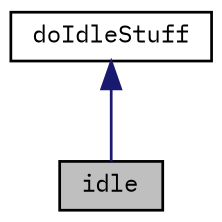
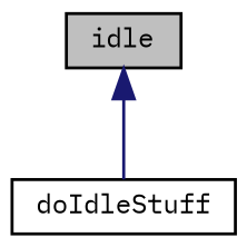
  digraph {
    rankdir=TB
    fontname="IBM Plex Mono"
    node [color=black fontname="IBM Plex Mono" fontsize=9 shape=record]
    n1 [fillcolor=grey75 fontcolor=black height=0.2 label=idle style=filled width=0.4]
    n2 [height=0.2 label=doIdleStuff width=0.4]
-   n2 -> n1 [color=midnightblue dir=back fontname="IBM Plex Mono" fontsize=9 labelfontname=Arial labelfontsize=9 style=solid]
+   n1 -> n2 [color=midnightblue dir=back fontname="IBM Plex Mono" fontsize=9 labelfontname=Arial labelfontsize=9 style=solid]
  }
